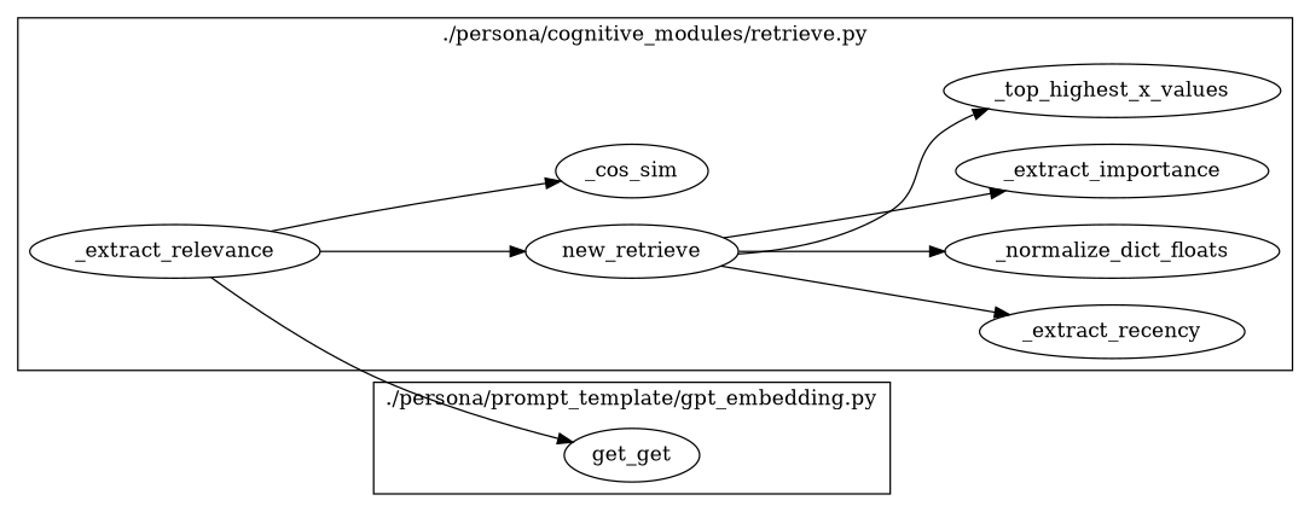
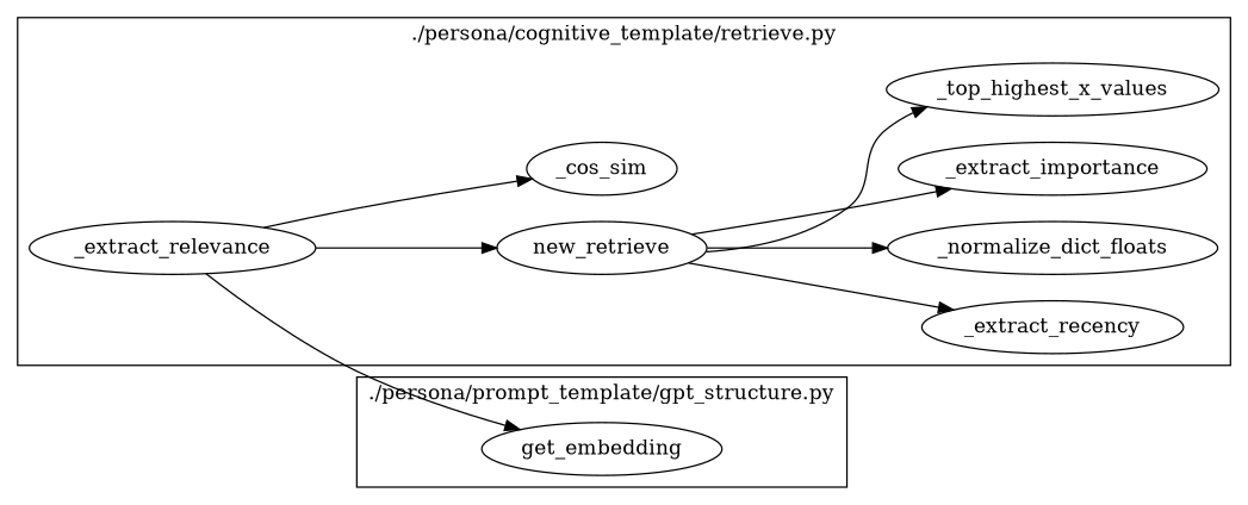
  digraph {
    rankdir=LR
    n1 [label=new_retrieve]
    n2 [label=_extract_recency]
    n3 [label=_normalize_dict_floats]
    n4 [label=_extract_importance]
    n5 [label=_extract_relevance]
    n6 [label=_top_highest_x_values]
    n7 [label=_cos_sim]
-   n8 [label=get_get]
+   n8 [label=get_embedding]
    subgraph cluster_1 {
      label="/Users/wenke/.conda/envs/x/lib/python3.9/site-packages/numpy/linalg/linalg.pyi"
    }
    subgraph cluster_2 {
      label="/Users/wenke/.conda/envs/x/lib/python3.9/site-packages/numpy/core/multiarray.pyi"
    }
    subgraph cluster_3 {
      label="/Users/wenke/.vscode/extensions/ms-python.vscode-pylance-2024.7.1/dist/typeshed-fallback/stdlib/builtins.pyi"
    }
    subgraph cluster_4 {
-     label="./persona/cognitive_modules/retrieve.py"
+     label="./persona/cognitive_template/retrieve.py"
      n1
      n2
      n3
      n4
      n5
      n6
      n7
    }
    subgraph cluster_5 {
-     label="./persona/prompt_template/gpt_embedding.py"
+     label="./persona/prompt_template/gpt_structure.py"
      n8
    }
    n1 -> n2
    n1 -> n3
    n1 -> n4
    n1 -> n6
    n5 -> n1
    n5 -> n7
    n5 -> n8
  }
